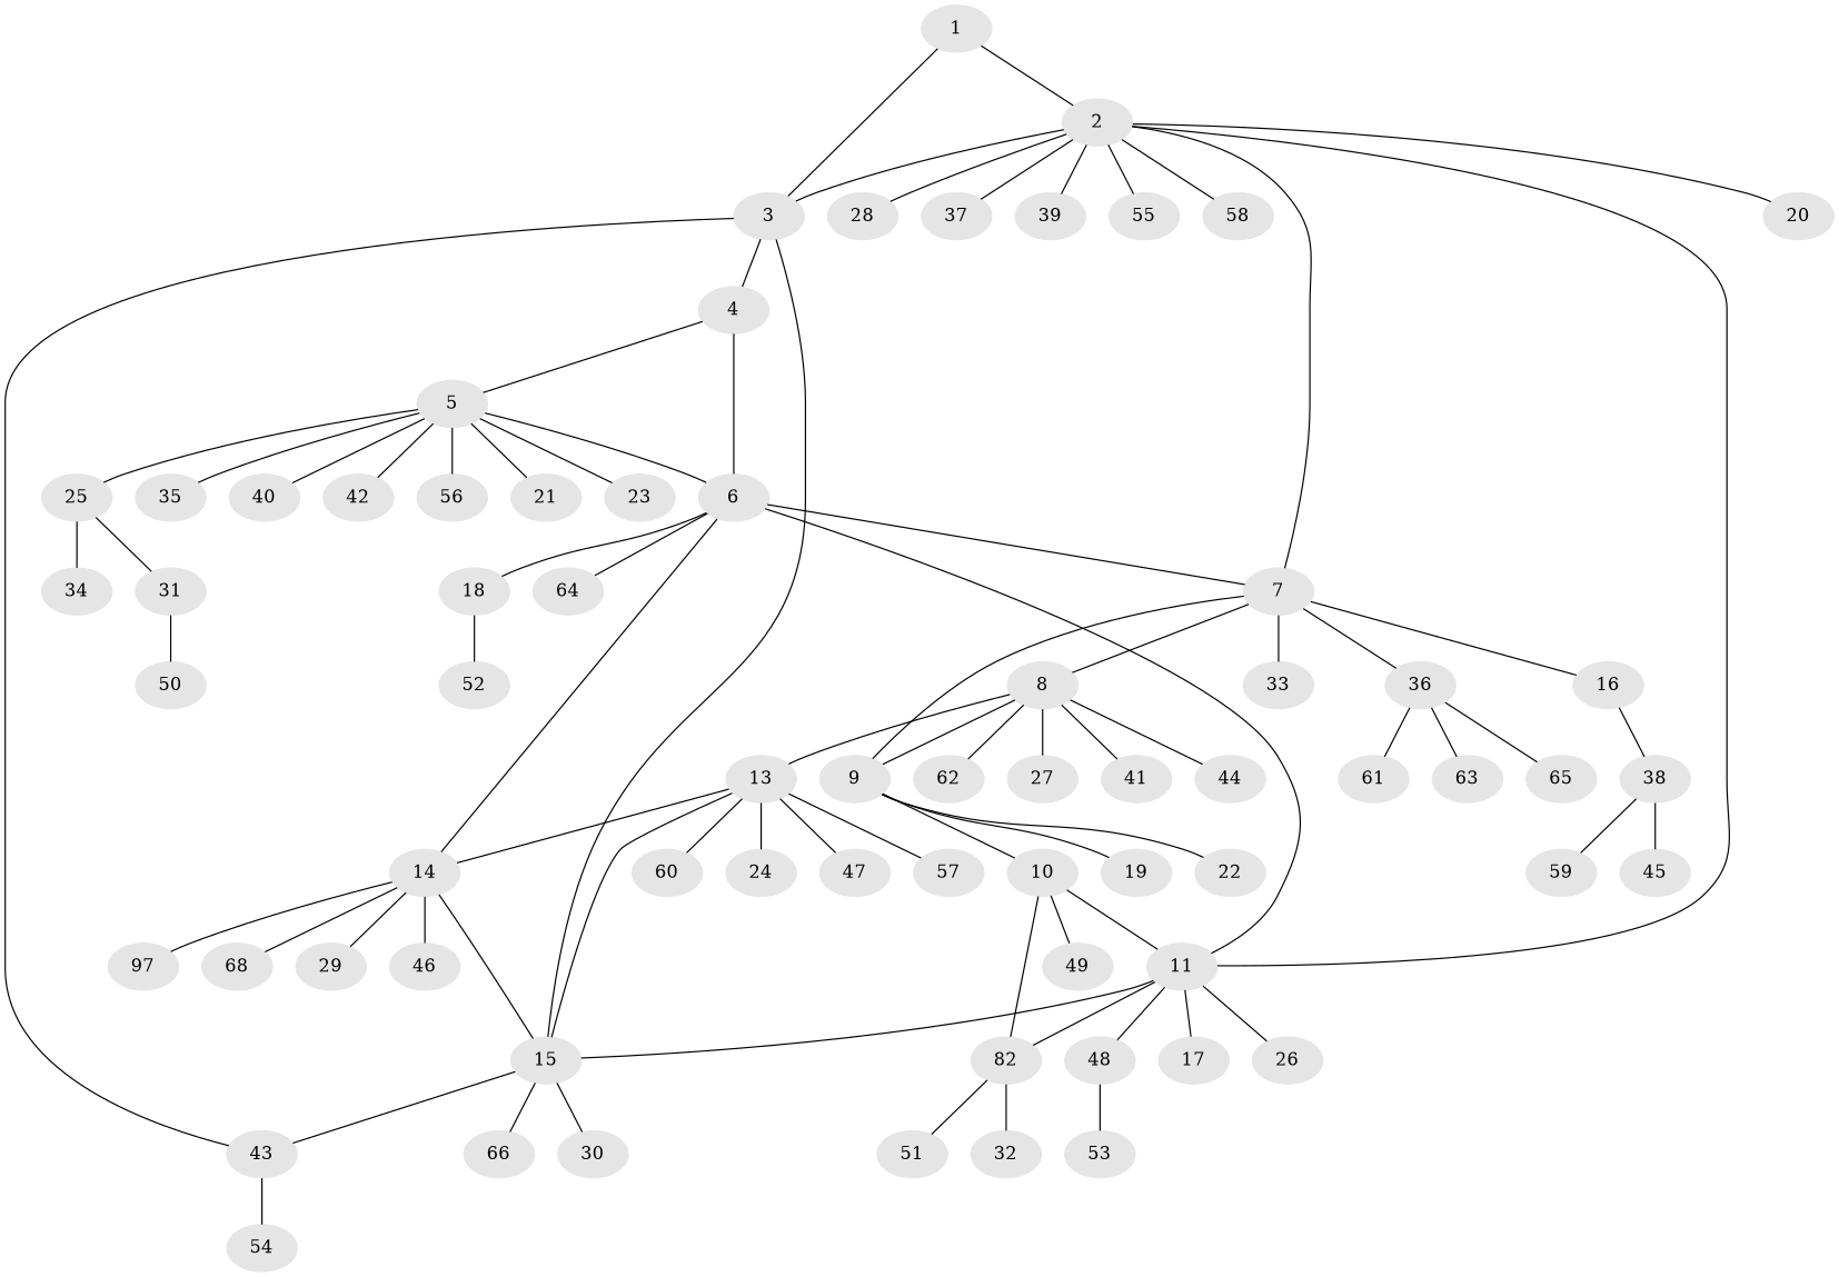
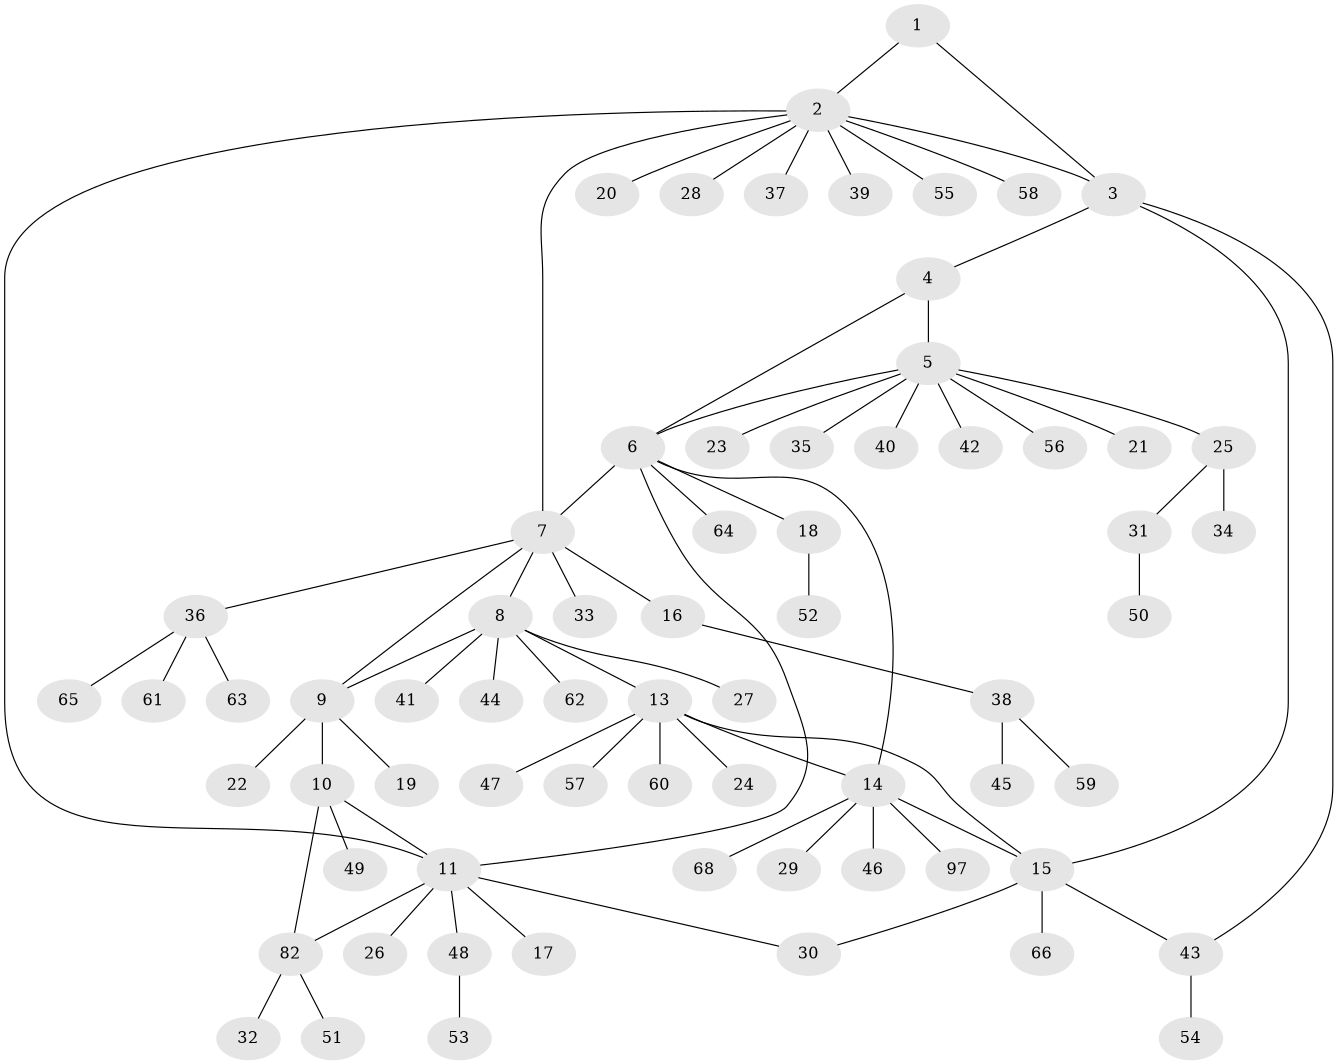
  graph {
    node [color=gray90 style=filled]
    1
    2
    3
    7
    11
    20
    28
    37
    39
    55
    58
    4
    15
    43
    8
    9
    16
    33
    36
    n20 [label=82]
    17
    26
    48
    5
    6
    30
    66
    54
    21
    23
    25
    35
    40
    42
    56
    14
    18
    64
    31
    34
    29
    46
    n43 [label=97]
    68
    52
    13
    27
    41
    44
    62
    10
    19
    22
    38
    61
    63
    65
    24
    47
    57
    60
    49
    32
    51
    53
    45
    59
    50
    1 -- 2
    1 -- 3
    2 -- 3
    2 -- 7
    2 -- 11
    2 -- 20
    2 -- 28
    2 -- 37
    2 -- 39
    2 -- 55
    2 -- 58
    3 -- 4
    3 -- 15
    3 -- 43
    7 -- 8
    7 -- 9
    7 -- 16
    7 -- 33
    7 -- 36
-   11 -- 15
+   11 -- 30
    11 -- n20
    11 -- 17
    11 -- 26
    11 -- 48
    4 -- 5
    4 -- 6
    15 -- 43
    15 -- 30
    15 -- 66
    43 -- 54
    8 -- 9
    8 -- 13
    8 -- 27
    8 -- 41
    8 -- 44
    8 -- 62
    9 -- 10
    9 -- 19
    9 -- 22
    16 -- 38
    36 -- 61
    36 -- 63
    36 -- 65
    n20 -- 32
    n20 -- 51
    48 -- 53
    5 -- 6
    5 -- 21
    5 -- 23
    5 -- 25
    5 -- 35
    5 -- 40
    5 -- 42
    5 -- 56
    6 -- 7
    6 -- 11
    6 -- 14
    6 -- 18
    6 -- 64
    25 -- 31
    25 -- 34
    14 -- 15
    14 -- 29
    14 -- 46
    14 -- n43
    14 -- 68
    18 -- 52
    31 -- 50
    13 -- 15
    13 -- 14
    13 -- 24
    13 -- 47
    13 -- 57
    13 -- 60
    10 -- 11
    10 -- n20
    10 -- 49
    38 -- 45
    38 -- 59
  }
